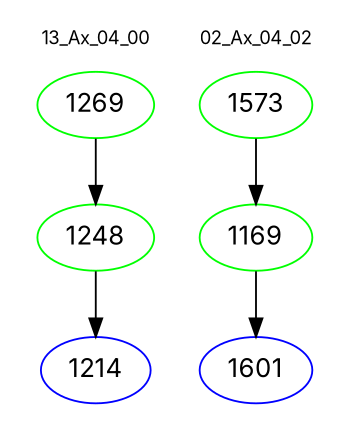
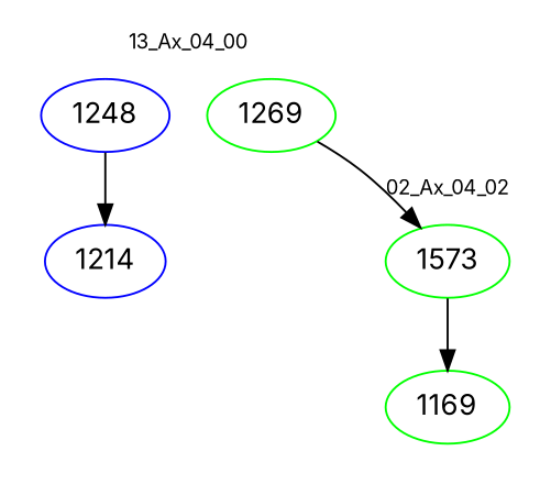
  digraph {
    fontname=Inter
    node [color=green fontname=Inter]
    edge [color=black fontname=Inter]
    n1 [label=1269]
-   n2 [label=1248]
+   n2 [color=blue label=1248]
    n3 [color=blue label=1214]
    n4 [label=1573]
    n5 [label=1169]
-   n6 [color=blue label=1601]
    subgraph cluster_1 {
      color=white
      fontsize=10
      label="13_Ax_04_00"
      n1
      n2
      n3
    }
    subgraph cluster_2 {
      color=white
      fontsize=10
      label="02_Ax_04_02"
      n4
      n5
-     n6
    }
-   n1 -> n2
+   n1 -> n4
    n2 -> n3
    n4 -> n5
-   n5 -> n6
  }
